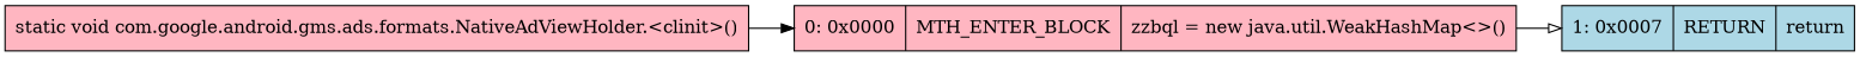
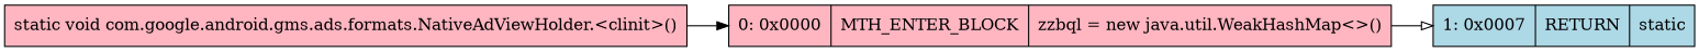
  digraph {
    rankdir=LR
    node [shape=record style=filled fillcolor=lightpink]
    n1 [label="{0\:\ 0x0000|MTH_ENTER_BLOCK\l|zzbql = new java.util.WeakHashMap\<\>()\l}"]
-   n2 [label="{1\:\ 0x0007|RETURN\l|return\l}" fillcolor=lightblue]
+   n2 [label="{1\:\ 0x0007|RETURN\l|static\l}" fillcolor=lightblue]
    n3 [label="{static void com.google.android.gms.ads.formats.NativeAdViewHolder.\<clinit\>() }"]
    n1 -> n2 [arrowhead=onormal]
    n3 -> n1 [arrowhead=normal]
  }
